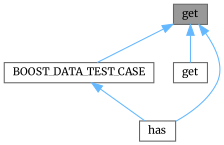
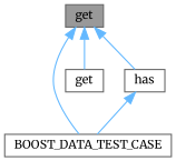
  digraph {
    rankdir=TB
    fontname=Merriweather
    node [color=grey40 fillcolor=white fontname=Merriweather fontsize=10 shape=box style=filled]
    edge [color=steelblue1 dir=back fontname=Merriweather fontsize=10 labelfontname=Helvetica labelfontsize=10 style=solid]
    n1 [color=gray40 fillcolor=grey60 fontcolor=black height=0.2 label=get width=0.4]
    n2 [height=0.2 label=BOOST_DATA_TEST_CASE width=0.4]
    n3 [height=0.2 label=get width=0.4]
    n4 [height=0.2 label=has width=0.4]
    n1 -> n2
    n1 -> n3
    n1 -> n4
-   n2 -> n4
+   n4 -> n2
  }
